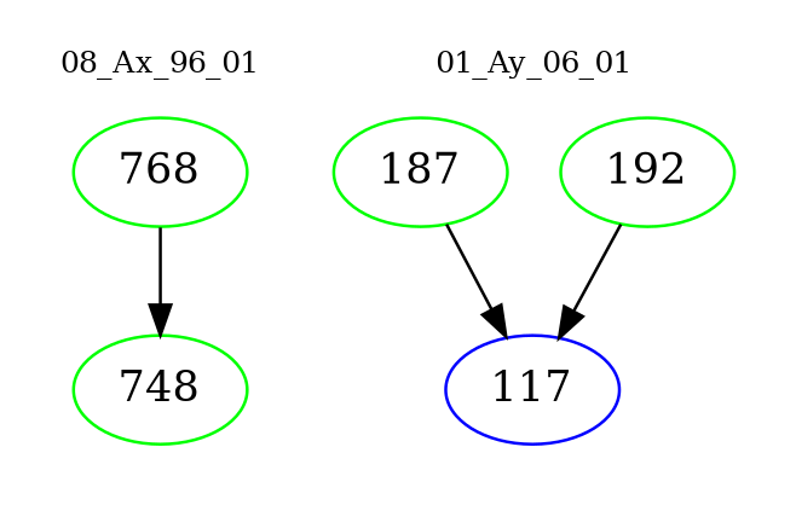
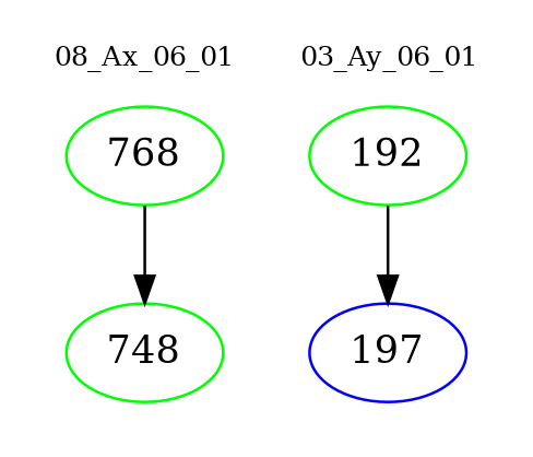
  digraph {
    node [color=green]
    edge [color=black]
    n1 [label=768]
    n2 [label=748]
    n3 [label=192]
-   n4 [label=187]
-   n5 [color=blue label=117]
+   n5 [color=blue label=197]
    subgraph cluster_1 {
      color=white
      fontsize=10
-     label="08_Ax_96_01"
+     label="08_Ax_06_01"
      n1
      n2
    }
    subgraph cluster_2 {
      color=white
      fontsize=10
-     label="01_Ay_06_01"
+     label="03_Ay_06_01"
      n3
-     n4
      n5
    }
    n1 -> n2
    n3 -> n5
-   n4 -> n5
  }
